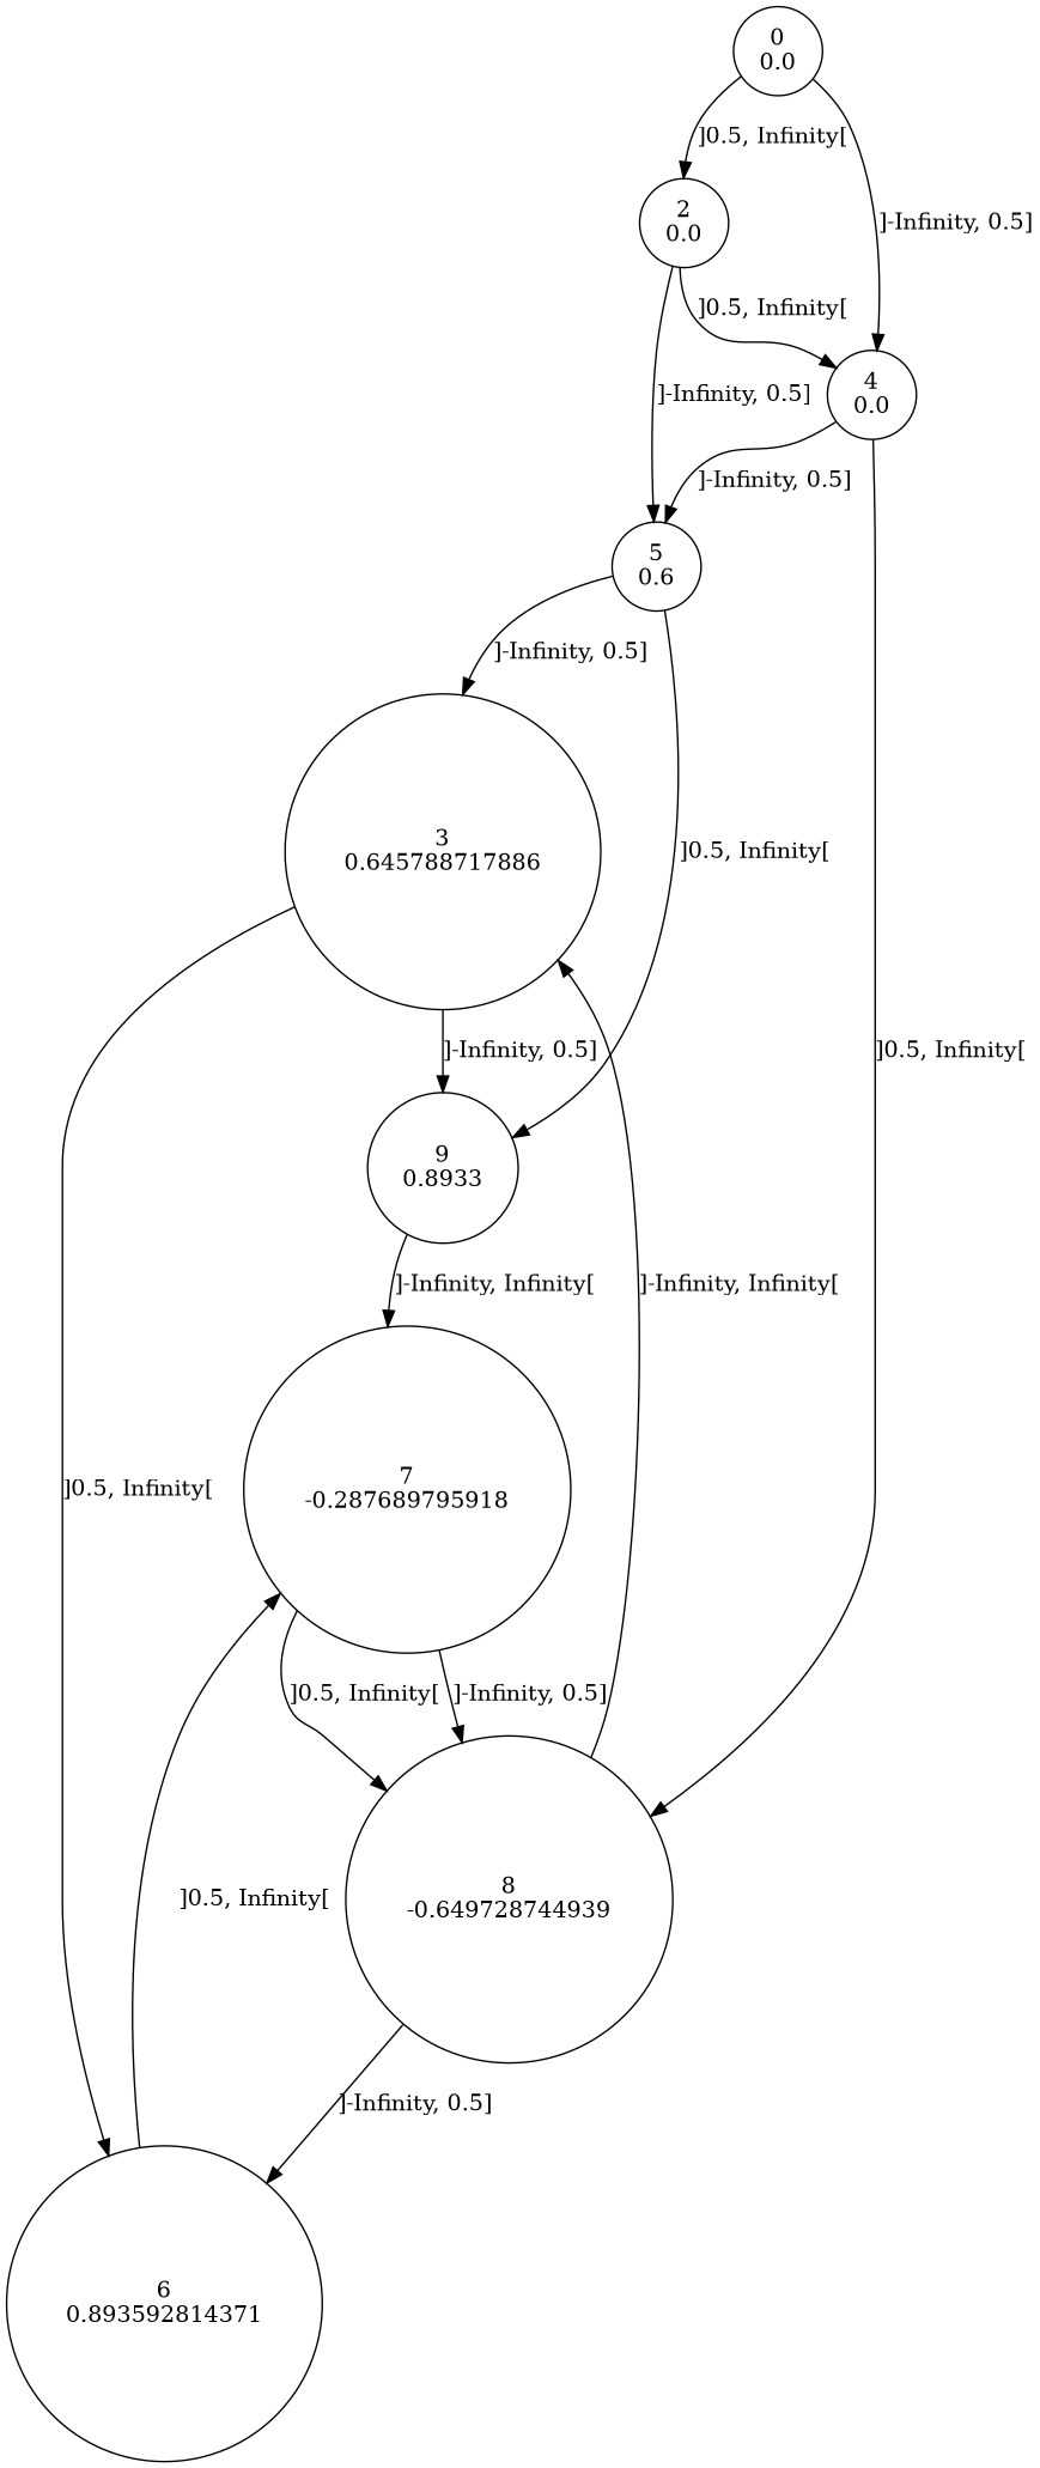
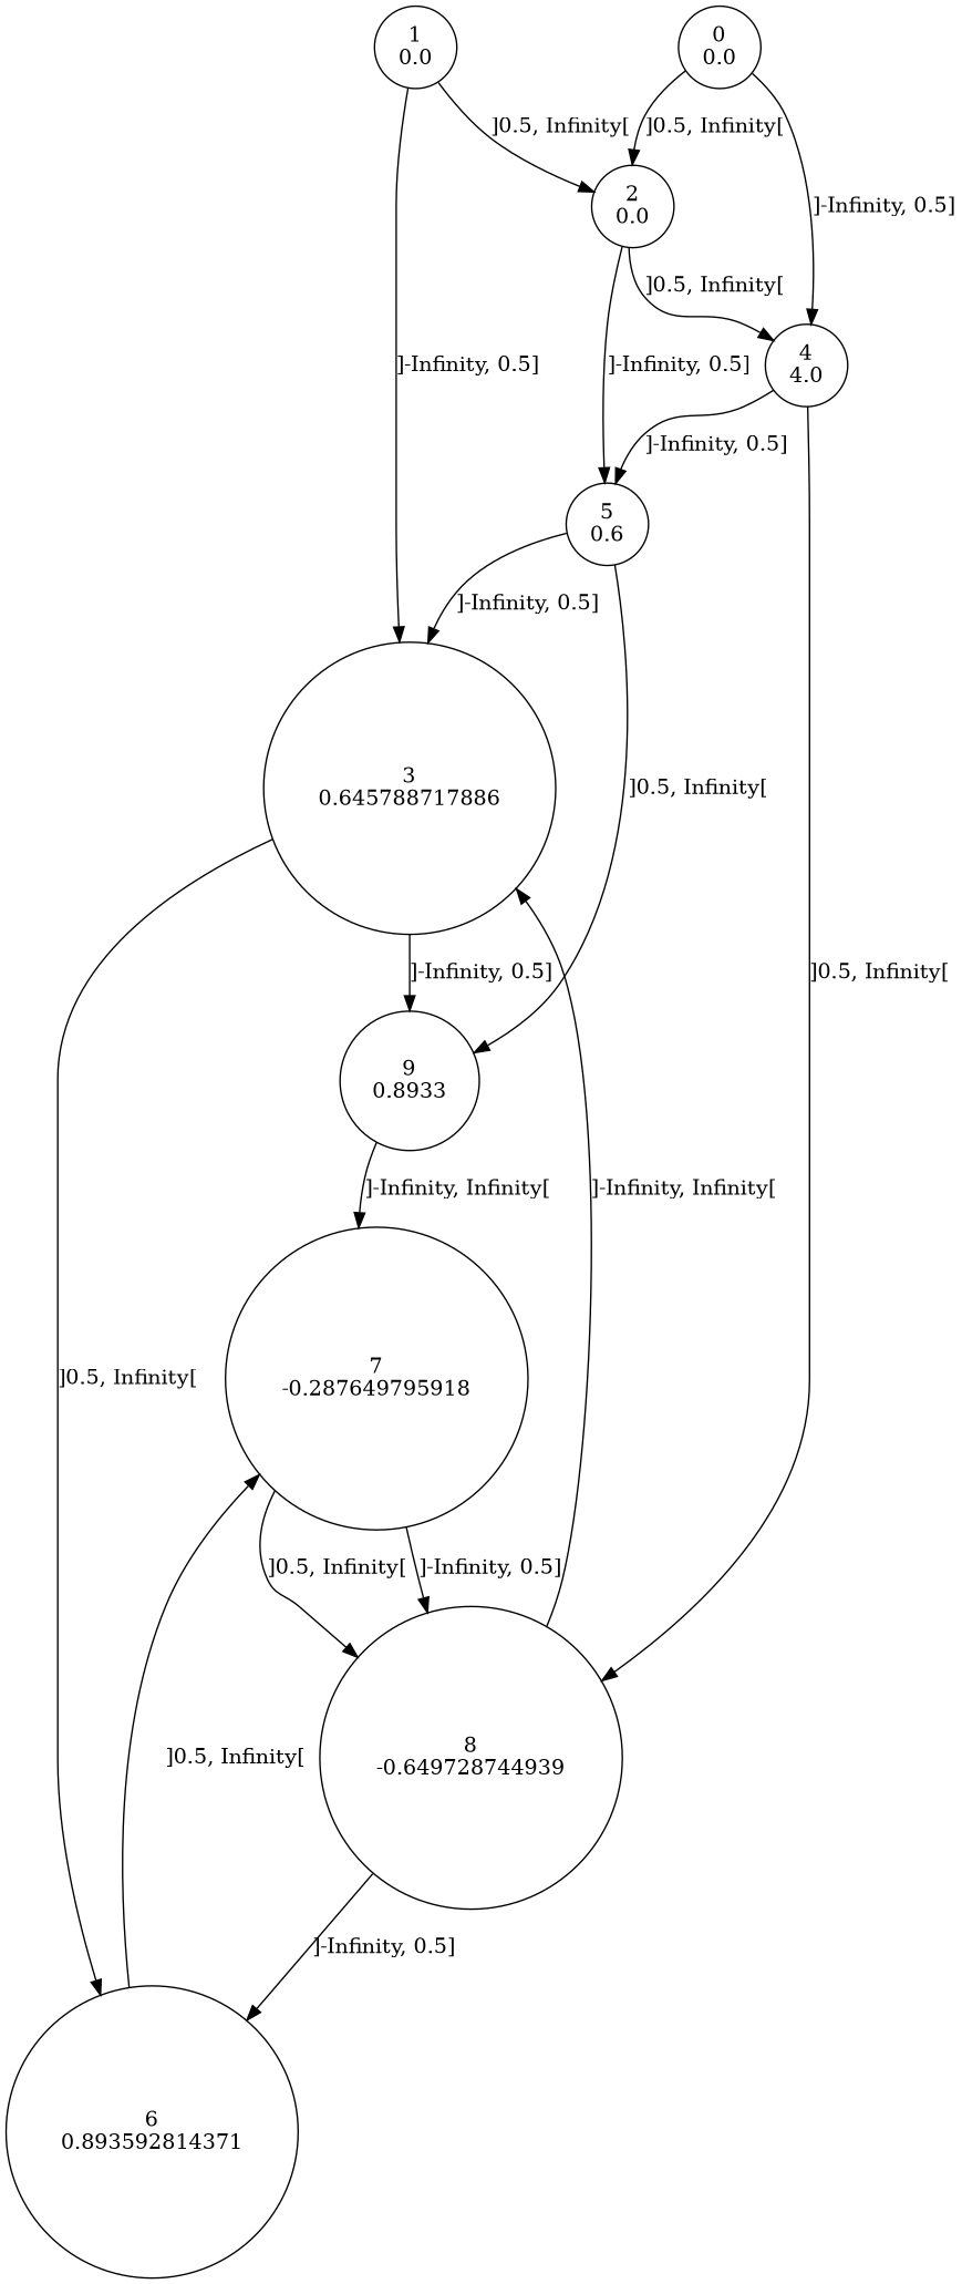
  digraph {
    node [shape=circle]
    n1 [label="0\n0.0"]
    n2 [label="2\n0.0"]
-   n3 [label="4\n0.0"]
+   n3 [label="4\n4.0"]
+   n4 [label="1\n0.0"]
    n5 [label="3\n0.645788717886"]
    n6 [label="5\n0.6"]
    n7 [label="9\n0.8933"]
    n8 [label="6\n0.893592814371"]
    n9 [label="8\n-0.649728744939"]
-   n10 [label="7\n-0.287689795918"]
+   n10 [label="7\n-0.287649795918"]
    n1 -> n2 [label="]0.5, Infinity["]
    n1 -> n3 [label="]-Infinity, 0.5]"]
    n2 -> n3 [label="]0.5, Infinity["]
    n2 -> n6 [label="]-Infinity, 0.5]"]
    n3 -> n6 [label="]-Infinity, 0.5]"]
    n3 -> n9 [label="]0.5, Infinity["]
+   n4 -> n2 [label="]0.5, Infinity["]
+   n4 -> n5 [label="]-Infinity, 0.5]"]
    n5 -> n7 [label="]-Infinity, 0.5]"]
    n5 -> n8 [label="]0.5, Infinity["]
    n6 -> n5 [label="]-Infinity, 0.5]"]
    n6 -> n7 [label="]0.5, Infinity["]
    n7 -> n10 [label="]-Infinity, Infinity["]
    n8 -> n10 [label="]0.5, Infinity["]
    n9 -> n5 [label="]-Infinity, Infinity["]
    n9 -> n8 [label="]-Infinity, 0.5]"]
    n10 -> n9 [label="]-Infinity, 0.5]"]
    n10 -> n9 [label="]0.5, Infinity["]
  }
